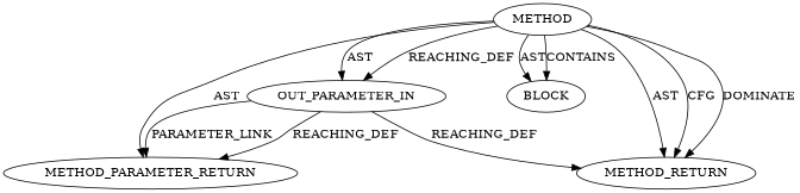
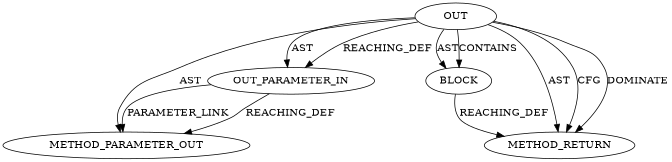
  digraph {
    node [CODE="<empty>" ORDER=1 EVALUATION_STRATEGY=BY_VALUE TYPE_FULL_NAME=ANY]
-   n1 [AST_PARENT_FULL_NAME="<global>" AST_PARENT_TYPE=NAMESPACE_BLOCK FILENAME="<empty>" FULL_NAME=atomic_inc IS_EXTERNAL=true NAME=atomic_inc ORDER=0 label=METHOD EVALUATION_STRATEGY="" TYPE_FULL_NAME=""]
-   n2 [CODE=p1 INDEX=1 IS_VARIADIC=false NAME=p1 label=METHOD_PARAMETER_RETURN]
+   n1 [AST_PARENT_FULL_NAME="<global>" AST_PARENT_TYPE=NAMESPACE_BLOCK FILENAME="<empty>" FULL_NAME=atomic_inc IS_EXTERNAL=true NAME=atomic_inc ORDER=0 label=OUT EVALUATION_STRATEGY="" TYPE_FULL_NAME=""]
+   n2 [CODE=p1 INDEX=1 IS_VARIADIC=false NAME=p1 label=METHOD_PARAMETER_OUT]
    n3 [CODE=p1 INDEX=1 IS_VARIADIC=false NAME=p1 label=OUT_PARAMETER_IN]
    n4 [ARGUMENT_INDEX=1 label=BLOCK EVALUATION_STRATEGY=""]
    n5 [CODE=RET ORDER=2 label=METHOD_RETURN]
    n1 -> n2 [label=AST]
    n1 -> n3 [label=AST]
    n1 -> n3 [label=REACHING_DEF]
    n1 -> n4 [label=AST]
    n1 -> n4 [label=CONTAINS]
    n1 -> n5 [label=AST]
    n1 -> n5 [label=CFG]
    n1 -> n5 [label=DOMINATE]
    n3 -> n2 [label=PARAMETER_LINK]
    n3 -> n2 [VARIABLE=p1 label=REACHING_DEF]
-   n3 -> n5 [VARIABLE=p1 label=REACHING_DEF]
+   n4 -> n5 [VARIABLE=p1 label=REACHING_DEF]
  }
